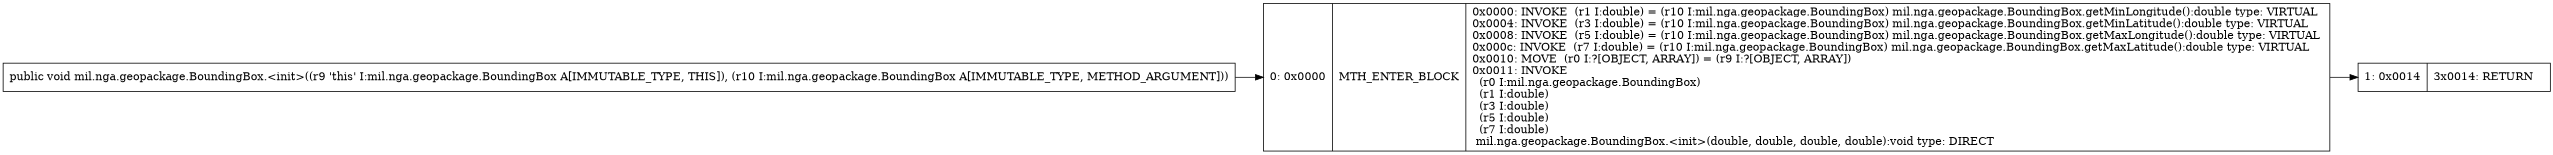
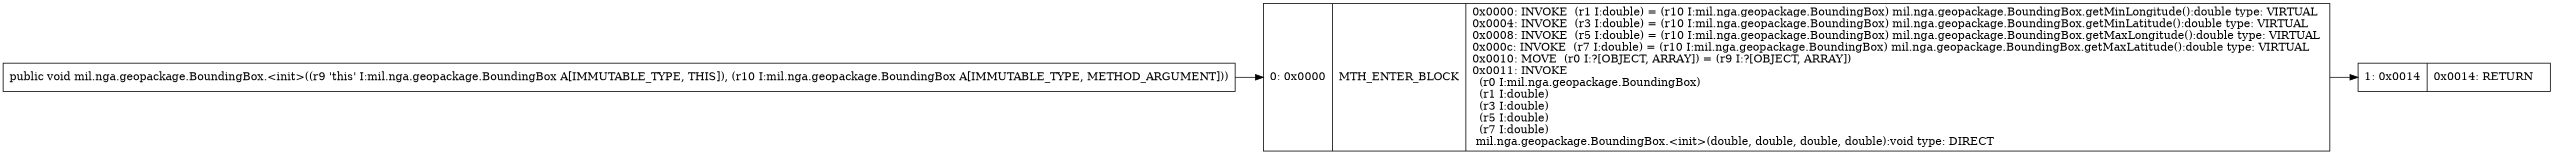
  digraph {
    rankdir=LR
    node [shape=record]
    n1 [label="{0\:\ 0x0000|MTH_ENTER_BLOCK\l|0x0000: INVOKE  (r1 I:double) = (r10 I:mil.nga.geopackage.BoundingBox) mil.nga.geopackage.BoundingBox.getMinLongitude():double type: VIRTUAL \l0x0004: INVOKE  (r3 I:double) = (r10 I:mil.nga.geopackage.BoundingBox) mil.nga.geopackage.BoundingBox.getMinLatitude():double type: VIRTUAL \l0x0008: INVOKE  (r5 I:double) = (r10 I:mil.nga.geopackage.BoundingBox) mil.nga.geopackage.BoundingBox.getMaxLongitude():double type: VIRTUAL \l0x000c: INVOKE  (r7 I:double) = (r10 I:mil.nga.geopackage.BoundingBox) mil.nga.geopackage.BoundingBox.getMaxLatitude():double type: VIRTUAL \l0x0010: MOVE  (r0 I:?[OBJECT, ARRAY]) = (r9 I:?[OBJECT, ARRAY]) \l0x0011: INVOKE  \l  (r0 I:mil.nga.geopackage.BoundingBox)\l  (r1 I:double)\l  (r3 I:double)\l  (r5 I:double)\l  (r7 I:double)\l mil.nga.geopackage.BoundingBox.\<init\>(double, double, double, double):void type: DIRECT \l}"]
-   n2 [label="{1\:\ 0x0014|3x0014: RETURN   \l}"]
+   n2 [label="{1\:\ 0x0014|0x0014: RETURN   \l}"]
    n3 [label="{public void mil.nga.geopackage.BoundingBox.\<init\>((r9 'this' I:mil.nga.geopackage.BoundingBox A[IMMUTABLE_TYPE, THIS]), (r10 I:mil.nga.geopackage.BoundingBox A[IMMUTABLE_TYPE, METHOD_ARGUMENT])) }"]
    n1 -> n2
    n3 -> n1
  }
